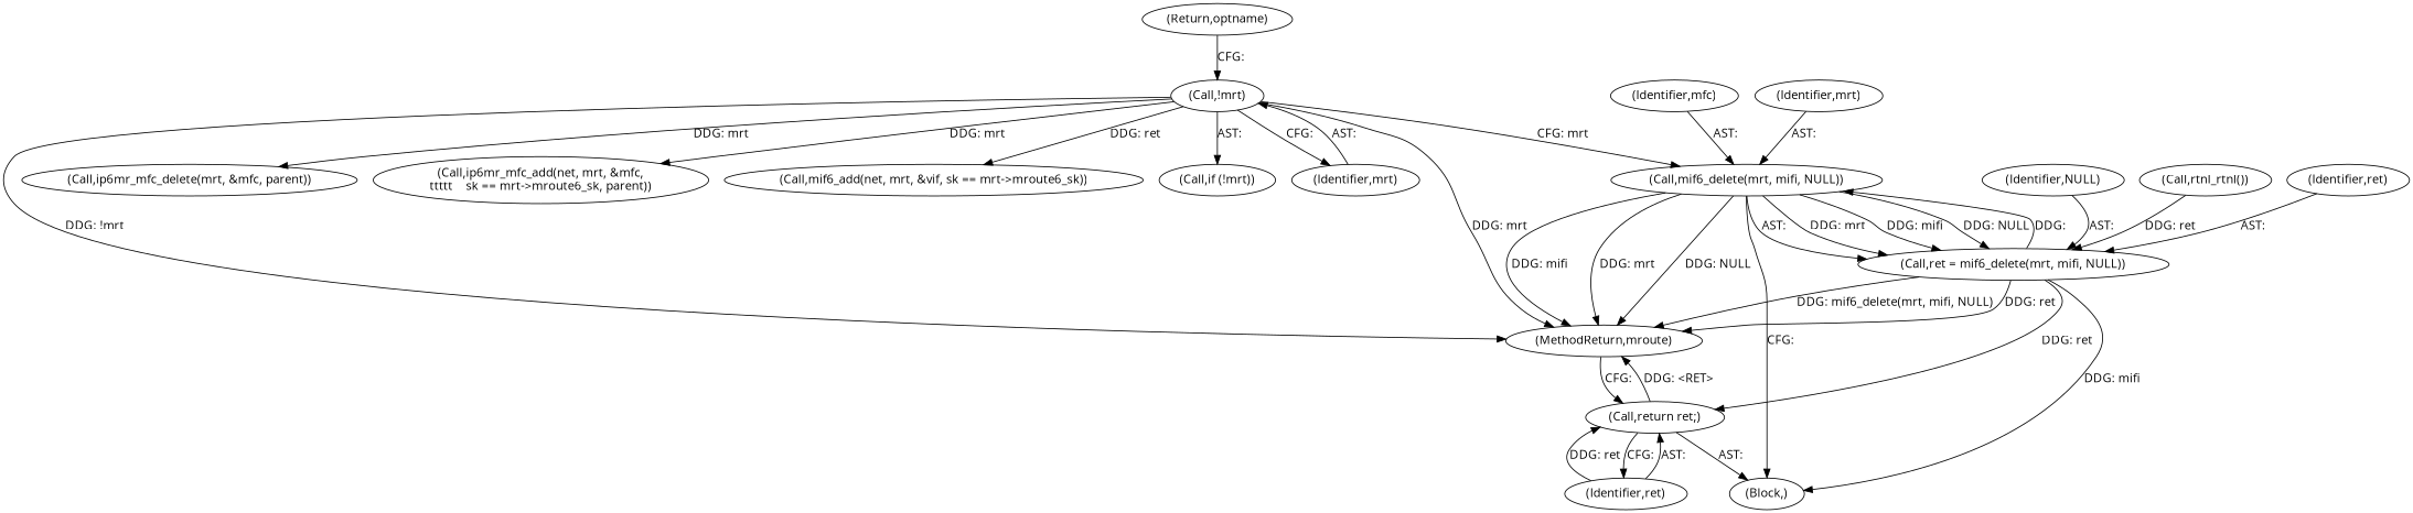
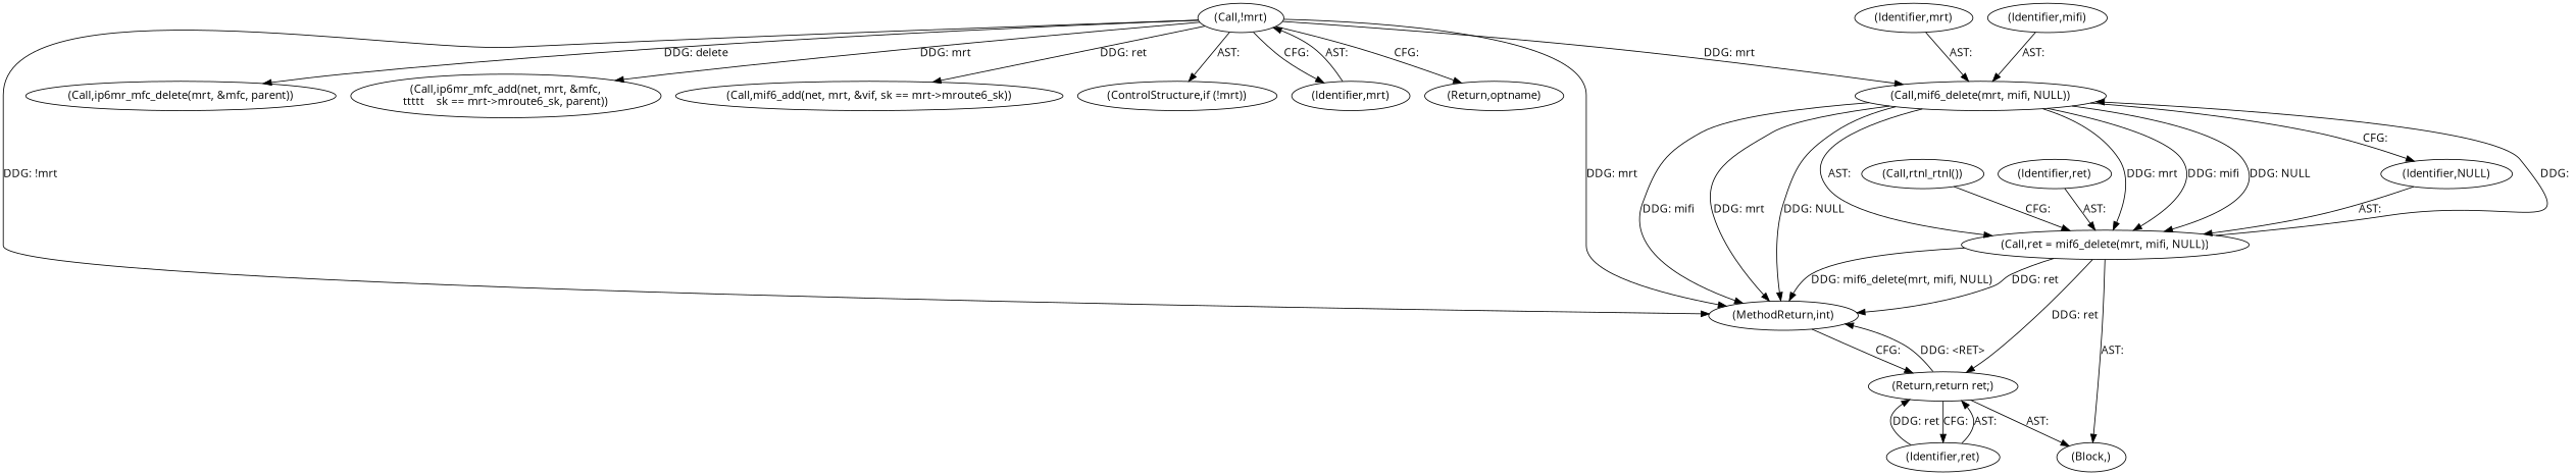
  digraph {
    fontname="Open Sans"
    node [fontname="Open Sans"]
    edge [fontname="Open Sans"]
    n1 [label="(Call,mif6_delete(mrt, mifi, NULL))"]
    n2 [label="(Call,ret = mif6_delete(mrt, mifi, NULL))"]
    n3 [label="(Identifier,NULL)"]
-   n4 [label="(MethodReturn,mroute)"]
-   n5 [label="(Call,return ret;)"]
+   n4 [label="(MethodReturn,int)"]
+   n5 [label="(Return,return ret;)"]
    n6 [label="(Block,)"]
    n7 [label="(Call,!mrt)"]
    n8 [label="(Call,ip6mr_mfc_delete(mrt, &mfc, parent))"]
    n9 [label="(Call,ip6mr_mfc_add(net, mrt, &mfc,\n\t\t\t\t\t    sk == mrt->mroute6_sk, parent))"]
    n10 [label="(Call,mif6_add(net, mrt, &vif, sk == mrt->mroute6_sk))"]
-   n11 [label="(Call,if (!mrt))"]
+   n11 [label="(ControlStructure,if (!mrt))"]
    n12 [label="(Identifier,mrt)"]
    n13 [label="(Identifier,ret)"]
    n14 [label="(Call,rtnl_rtnl())"]
    n15 [label="(Return,optname)"]
    n16 [label="(Identifier,ret)"]
-   n17 [label="(Identifier,mfc)"]
+   n17 [label="(Identifier,mifi)"]
    n18 [label="(Identifier,mrt)"]
    n1 -> n2 [label="AST: "]
    n1 -> n2 [label="DDG: mrt"]
    n1 -> n2 [label="DDG: mifi"]
    n1 -> n2 [label="DDG: NULL"]
-   n1 -> n6 [label="CFG: "]
+   n1 -> n3 [label="CFG: "]
    n1 -> n4 [label="DDG: mifi"]
    n1 -> n4 [label="DDG: mrt"]
    n1 -> n4 [label="DDG: NULL"]
    n2 -> n1 [label="DDG: "]
    n2 -> n4 [label="DDG: mif6_delete(mrt, mifi, NULL)"]
    n2 -> n4 [label="DDG: ret"]
    n2 -> n5 [label="DDG: ret"]
-   n2 -> n6 [label="DDG: mifi"]
+   n2 -> n6 [label="AST: "]
    n3 -> n2 [label="AST: "]
    n4 -> n5 [label="CFG: "]
    n5 -> n4 [label="DDG: <RET>"]
    n5 -> n6 [label="AST: "]
    n5 -> n13 [label="CFG: "]
-   n7 -> n1 [label="CFG: mrt"]
+   n7 -> n1 [label="DDG: mrt"]
    n7 -> n4 [label="DDG: mrt"]
    n7 -> n4 [label="DDG: !mrt"]
-   n7 -> n8 [label="DDG: mrt"]
+   n7 -> n8 [label="DDG: delete"]
    n7 -> n9 [label="DDG: mrt"]
    n7 -> n10 [label="DDG: ret"]
    n7 -> n11 [label="AST: "]
    n7 -> n12 [label="CFG: "]
    n12 -> n7 [label="AST: "]
    n13 -> n5 [label="AST: "]
    n13 -> n5 [label="DDG: ret"]
-   n14 -> n2 [label="DDG: ret"]
-   n15 -> n7 [label="CFG: "]
+   n14 -> n2 [label="CFG: "]
+   n7 -> n15 [label="CFG: "]
    n16 -> n2 [label="AST: "]
    n17 -> n1 [label="AST: "]
    n18 -> n1 [label="AST: "]
  }
